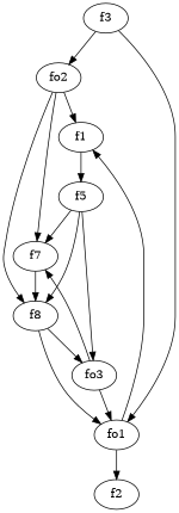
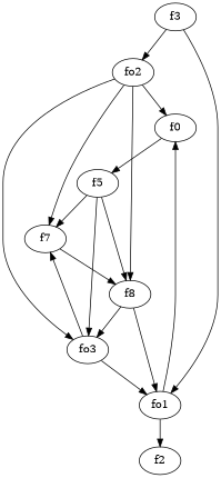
  strict digraph {
    edge [weight=2]
-   f1
+   f1 [label=f0]
    f5
    f7
    f8
    fo3
    f3
    fo1
    fo2
    f2
    f1 -> f5
    f5 -> f7
    f5 -> f8
    f5 -> fo3
    f7 -> f8
    f8 -> fo3
    f8 -> fo1
    fo3 -> f7
    fo3 -> fo1
    f3 -> fo1
    f3 -> fo2
    fo1 -> f1
    fo1 -> f2
    fo2 -> f1
    fo2 -> f7
    fo2 -> f8
+   fo2 -> fo3
  }
